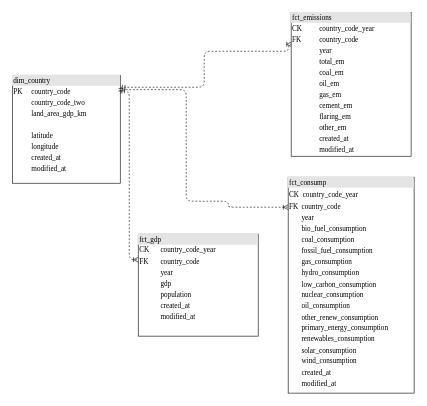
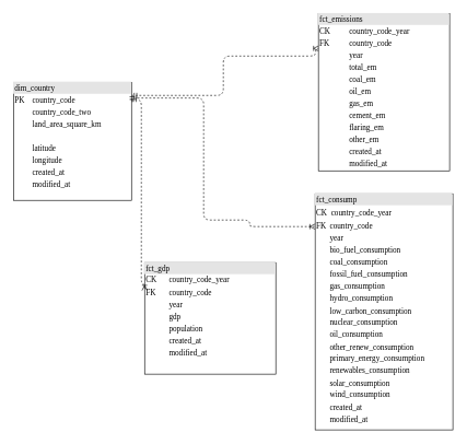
  <mxCell id="0" />
  <mxCell id="1" parent="0" />
  <mxCell id="2" style="edgeStyle=orthogonalEdgeStyle;html=1;dashed=1;labelBackgroundColor=none;startArrow=ERmandOne;endArrow=ERoneToMany;fontFamily=Verdana;fontSize=12;align=left;entryX=0.003;entryY=0.222;entryDx=0;entryDy=0;entryPerimeter=0;" parent="1" target="4" edge="1"><mxGeometry relative="1" as="geometry"><mxPoint x="200" y="145" as="sourcePoint" /><mxPoint x="420" y="237.5" as="targetPoint" /><Array as="points"><mxPoint x="340" y="145" /><mxPoint x="340" y="85" /><mxPoint x="481" y="85" /></Array></mxGeometry></mxCell>
- <mxCell id="3" value="&lt;div style=&quot;box-sizing: border-box ; width: 100% ; background: #e4e4e4 ; padding: 2px&quot;&gt;dim_country&lt;/div&gt;&lt;table style=&quot;width: 100% ; font-size: 1em&quot; cellpadding=&quot;2&quot; cellspacing=&quot;0&quot;&gt;&lt;tbody&gt;&lt;tr&gt;&lt;td&gt;PK&lt;/td&gt;&lt;td&gt;country_code&lt;/td&gt;&lt;/tr&gt;&lt;tr&gt;&lt;td&gt;&lt;/td&gt;&lt;td&gt;country_code_two&lt;/td&gt;&lt;/tr&gt;&lt;tr&gt;&lt;td&gt;&lt;/td&gt;&lt;td&gt;land_area_gdp_km&lt;br&gt;&lt;/td&gt;&lt;/tr&gt;&lt;tr&gt;&lt;td&gt;&lt;br&gt;&lt;/td&gt;&lt;td&gt;&lt;br&gt;&lt;/td&gt;&lt;/tr&gt;&lt;tr&gt;&lt;td&gt;&lt;br&gt;&lt;/td&gt;&lt;td&gt;latitude&lt;/td&gt;&lt;/tr&gt;&lt;tr&gt;&lt;td&gt;&lt;br&gt;&lt;/td&gt;&lt;td&gt;longitude&lt;/td&gt;&lt;/tr&gt;&lt;tr&gt;&lt;td&gt;&lt;br&gt;&lt;/td&gt;&lt;td&gt;created_at&lt;/td&gt;&lt;/tr&gt;&lt;tr&gt;&lt;td&gt;&lt;br&gt;&lt;/td&gt;&lt;td&gt;modified_at&lt;/td&gt;&lt;/tr&gt;&lt;/tbody&gt;&lt;/table&gt;" style="verticalAlign=top;align=left;overflow=fill;html=1;rounded=0;shadow=0;comic=0;labelBackgroundColor=none;strokeWidth=1;fontFamily=Verdana;fontSize=12" parent="1" vertex="1"><mxGeometry x="20" y="125" width="180" height="180" as="geometry" /></mxCell>
+ <mxCell id="3" value="&lt;div style=&quot;box-sizing: border-box ; width: 100% ; background: #e4e4e4 ; padding: 2px&quot;&gt;dim_country&lt;/div&gt;&lt;table style=&quot;width: 100% ; font-size: 1em&quot; cellpadding=&quot;2&quot; cellspacing=&quot;0&quot;&gt;&lt;tbody&gt;&lt;tr&gt;&lt;td&gt;PK&lt;/td&gt;&lt;td&gt;country_code&lt;/td&gt;&lt;/tr&gt;&lt;tr&gt;&lt;td&gt;&lt;/td&gt;&lt;td&gt;country_code_two&lt;/td&gt;&lt;/tr&gt;&lt;tr&gt;&lt;td&gt;&lt;/td&gt;&lt;td&gt;land_area_square_km&lt;br&gt;&lt;/td&gt;&lt;/tr&gt;&lt;tr&gt;&lt;td&gt;&lt;br&gt;&lt;/td&gt;&lt;td&gt;&lt;br&gt;&lt;/td&gt;&lt;/tr&gt;&lt;tr&gt;&lt;td&gt;&lt;br&gt;&lt;/td&gt;&lt;td&gt;latitude&lt;/td&gt;&lt;/tr&gt;&lt;tr&gt;&lt;td&gt;&lt;br&gt;&lt;/td&gt;&lt;td&gt;longitude&lt;/td&gt;&lt;/tr&gt;&lt;tr&gt;&lt;td&gt;&lt;br&gt;&lt;/td&gt;&lt;td&gt;created_at&lt;/td&gt;&lt;/tr&gt;&lt;tr&gt;&lt;td&gt;&lt;br&gt;&lt;/td&gt;&lt;td&gt;modified_at&lt;/td&gt;&lt;/tr&gt;&lt;/tbody&gt;&lt;/table&gt;" style="verticalAlign=top;align=left;overflow=fill;html=1;rounded=0;shadow=0;comic=0;labelBackgroundColor=none;strokeWidth=1;fontFamily=Verdana;fontSize=12" parent="1" vertex="1"><mxGeometry x="20" y="125" width="180" height="180" as="geometry" /></mxCell>
  <mxCell id="4" value="&lt;div style=&quot;box-sizing: border-box ; width: 100% ; background: #e4e4e4 ; padding: 2px&quot;&gt;fct_emissions&lt;/div&gt;&lt;table style=&quot;width: 100% ; font-size: 1em&quot; cellpadding=&quot;2&quot; cellspacing=&quot;0&quot;&gt;&lt;tbody&gt;&lt;tr&gt;&lt;td&gt;CK&lt;/td&gt;&lt;td&gt;country_code_year&lt;/td&gt;&lt;/tr&gt;&lt;tr&gt;&lt;td&gt;FK&lt;/td&gt;&lt;td&gt;country_code&lt;br&gt;&lt;/td&gt;&lt;/tr&gt;&lt;tr&gt;&lt;td&gt;&lt;/td&gt;&lt;td&gt;year&lt;/td&gt;&lt;/tr&gt;&lt;tr&gt;&lt;td&gt;&lt;br&gt;&lt;/td&gt;&lt;td&gt;total_em&lt;br&gt;&lt;/td&gt;&lt;/tr&gt;&lt;tr&gt;&lt;td&gt;&lt;br&gt;&lt;/td&gt;&lt;td&gt;coal_em&lt;br&gt;&lt;/td&gt;&lt;/tr&gt;&lt;tr&gt;&lt;td&gt;&lt;br&gt;&lt;/td&gt;&lt;td&gt;oil_em&lt;br&gt;&lt;/td&gt;&lt;/tr&gt;&lt;tr&gt;&lt;td&gt;&lt;br&gt;&lt;/td&gt;&lt;td&gt;gas_em&lt;/td&gt;&lt;/tr&gt;&lt;tr&gt;&lt;td&gt;&lt;br&gt;&lt;/td&gt;&lt;td&gt;cement_em&lt;/td&gt;&lt;/tr&gt;&lt;tr&gt;&lt;td&gt;&lt;br&gt;&lt;/td&gt;&lt;td&gt;flaring_em&lt;/td&gt;&lt;/tr&gt;&lt;tr&gt;&lt;td&gt;&lt;span style=&quot;white-space: pre;&quot;&gt;&#09;&lt;/span&gt;&lt;br&gt;&lt;/td&gt;&lt;td&gt;other_em&lt;/td&gt;&lt;/tr&gt;&lt;tr&gt;&lt;td&gt;&lt;br&gt;&lt;/td&gt;&lt;td&gt;created_at&lt;/td&gt;&lt;/tr&gt;&lt;tr&gt;&lt;td&gt;&lt;br&gt;&lt;/td&gt;&lt;td&gt;modified_at&lt;/td&gt;&lt;/tr&gt;&lt;/tbody&gt;&lt;/table&gt;" style="verticalAlign=top;align=left;overflow=fill;html=1;rounded=0;shadow=0;comic=0;labelBackgroundColor=none;strokeWidth=1;fontFamily=Verdana;fontSize=12" parent="1" vertex="1"><mxGeometry x="485" y="20" width="200" height="240" as="geometry" /></mxCell>
  <mxCell id="5" value="&lt;div style=&quot;box-sizing: border-box ; width: 100% ; background: #e4e4e4 ; padding: 2px&quot;&gt;fct_consump&lt;/div&gt;&lt;table style=&quot;width: 100% ; font-size: 1em&quot; cellpadding=&quot;2&quot; cellspacing=&quot;0&quot;&gt;&lt;tbody&gt;&lt;tr&gt;&lt;td&gt;CK&lt;/td&gt;&lt;td&gt;&lt;table style=&quot;border-color: var(--border-color); font-size: 1em; width: 250px;&quot; cellpadding=&quot;2&quot; cellspacing=&quot;0&quot;&gt;&lt;tbody style=&quot;border-color: var(--border-color);&quot;&gt;&lt;tr style=&quot;border-color: var(--border-color);&quot;&gt;&lt;td style=&quot;border-color: var(--border-color);&quot;&gt;country_code_year&lt;/td&gt;&lt;/tr&gt;&lt;tr style=&quot;border-color: var(--border-color);&quot;&gt;&lt;/tr&gt;&lt;/tbody&gt;&lt;/table&gt;&lt;/td&gt;&lt;/tr&gt;&lt;tr&gt;&lt;td&gt;FK&lt;/td&gt;&lt;td&gt;country_code&lt;br&gt;&lt;/td&gt;&lt;/tr&gt;&lt;tr&gt;&lt;td&gt;&lt;/td&gt;&lt;td&gt;year&lt;/td&gt;&lt;/tr&gt;&lt;tr&gt;&lt;td&gt;&lt;br&gt;&lt;/td&gt;&lt;td&gt;bio_fuel_consumption&lt;/td&gt;&lt;/tr&gt;&lt;tr&gt;&lt;td&gt;&lt;br&gt;&lt;/td&gt;&lt;td&gt;coal_consumption&lt;/td&gt;&lt;/tr&gt;&lt;tr&gt;&lt;td&gt;&lt;br&gt;&lt;/td&gt;&lt;td&gt;fossil_fuel_consumption&lt;/td&gt;&lt;/tr&gt;&lt;tr&gt;&lt;td&gt;&lt;br&gt;&lt;/td&gt;&lt;td&gt;gas_consumption&lt;/td&gt;&lt;/tr&gt;&lt;tr&gt;&lt;td&gt;&lt;br&gt;&lt;/td&gt;&lt;td&gt;hydro_consumption&lt;/td&gt;&lt;/tr&gt;&lt;tr&gt;&lt;td&gt;&lt;br&gt;&lt;/td&gt;&lt;td&gt;low_carbon_consumption&lt;/td&gt;&lt;/tr&gt;&lt;tr&gt;&lt;td&gt;&lt;br&gt;&lt;/td&gt;&lt;td&gt;nuclear_consumption&lt;/td&gt;&lt;/tr&gt;&lt;tr&gt;&lt;td&gt;&lt;br&gt;&lt;/td&gt;&lt;td&gt;oil_consumption&lt;/td&gt;&lt;/tr&gt;&lt;tr&gt;&lt;td&gt;&lt;br&gt;&lt;/td&gt;&lt;td&gt;other_renew_consumption&lt;/td&gt;&lt;/tr&gt;&lt;tr&gt;&lt;td&gt;&lt;br&gt;&lt;/td&gt;&lt;td&gt;primary_energy_consumption&lt;/td&gt;&lt;/tr&gt;&lt;tr&gt;&lt;td&gt;&lt;br&gt;&lt;/td&gt;&lt;td&gt;renewables_consumption&lt;/td&gt;&lt;/tr&gt;&lt;tr&gt;&lt;td&gt;&lt;br&gt;&lt;/td&gt;&lt;td&gt;solar_consumption&lt;/td&gt;&lt;/tr&gt;&lt;tr&gt;&lt;td&gt;&lt;br&gt;&lt;/td&gt;&lt;td&gt;wind_consumption&lt;/td&gt;&lt;/tr&gt;&lt;tr&gt;&lt;td&gt;&lt;br&gt;&lt;/td&gt;&lt;td&gt;created_at&lt;/td&gt;&lt;/tr&gt;&lt;tr&gt;&lt;td&gt;&lt;br&gt;&lt;/td&gt;&lt;td&gt;modified_at&lt;/td&gt;&lt;/tr&gt;&lt;/tbody&gt;&lt;/table&gt;" style="verticalAlign=top;align=left;overflow=fill;html=1;rounded=0;shadow=0;comic=0;labelBackgroundColor=none;strokeWidth=1;fontFamily=Verdana;fontSize=12" parent="1" vertex="1"><mxGeometry x="480" y="295" width="210" height="360" as="geometry" /></mxCell>
  <mxCell id="6" style="edgeStyle=orthogonalEdgeStyle;html=1;exitX=1.006;exitY=0.167;dashed=1;labelBackgroundColor=none;startArrow=ERmandOne;endArrow=ERoneToMany;fontFamily=Verdana;fontSize=12;align=left;exitDx=0;exitDy=0;exitPerimeter=0;" parent="1" source="3" edge="1"><mxGeometry relative="1" as="geometry"><mxPoint x="200" y="149.02" as="sourcePoint" /><mxPoint x="480" y="345" as="targetPoint" /><Array as="points"><mxPoint x="201" y="149" /><mxPoint x="310" y="149" /><mxPoint x="310" y="335" /><mxPoint x="380" y="335" /><mxPoint x="380" y="345" /></Array></mxGeometry></mxCell>
- <mxCell id="7" value="&lt;div style=&quot;box-sizing: border-box ; width: 100% ; background: #e4e4e4 ; padding: 2px&quot;&gt;fct_gdp&lt;/div&gt;&lt;table style=&quot;width: 100% ; font-size: 1em&quot; cellpadding=&quot;2&quot; cellspacing=&quot;0&quot;&gt;&lt;tbody&gt;&lt;tr&gt;&lt;td&gt;CK&lt;/td&gt;&lt;td&gt;country_code_year&lt;/td&gt;&lt;/tr&gt;&lt;tr&gt;&lt;td&gt;FK&lt;/td&gt;&lt;td&gt;country_code&lt;br&gt;&lt;/td&gt;&lt;/tr&gt;&lt;tr&gt;&lt;td&gt;&lt;/td&gt;&lt;td&gt;year&lt;/td&gt;&lt;/tr&gt;&lt;tr&gt;&lt;td&gt;&lt;br&gt;&lt;/td&gt;&lt;td&gt;gdp&lt;/td&gt;&lt;/tr&gt;&lt;tr&gt;&lt;td&gt;&lt;br&gt;&lt;/td&gt;&lt;td&gt;population&lt;br&gt;&lt;/td&gt;&lt;/tr&gt;&lt;tr&gt;&lt;td&gt;&lt;br&gt;&lt;/td&gt;&lt;td&gt;created_at&lt;/td&gt;&lt;/tr&gt;&lt;tr&gt;&lt;td&gt;&lt;br&gt;&lt;/td&gt;&lt;td&gt;modified_at&lt;/td&gt;&lt;/tr&gt;&lt;/tbody&gt;&lt;/table&gt;" style="verticalAlign=top;align=left;overflow=fill;html=1;rounded=0;shadow=0;comic=0;labelBackgroundColor=none;strokeWidth=1;fontFamily=Verdana;fontSize=12" parent="1" vertex="1"><mxGeometry x="230" y="390" width="200" height="170" as="geometry" /></mxCell>
+ <mxCell id="7" value="&lt;div style=&quot;box-sizing: border-box ; width: 100% ; background: #e4e4e4 ; padding: 2px&quot;&gt;fct_gdp&lt;/div&gt;&lt;table style=&quot;width: 100% ; font-size: 1em&quot; cellpadding=&quot;2&quot; cellspacing=&quot;0&quot;&gt;&lt;tbody&gt;&lt;tr&gt;&lt;td&gt;CK&lt;/td&gt;&lt;td&gt;country_code_year&lt;/td&gt;&lt;/tr&gt;&lt;tr&gt;&lt;td&gt;FK&lt;/td&gt;&lt;td&gt;country_code&lt;br&gt;&lt;/td&gt;&lt;/tr&gt;&lt;tr&gt;&lt;td&gt;&lt;/td&gt;&lt;td&gt;year&lt;/td&gt;&lt;/tr&gt;&lt;tr&gt;&lt;td&gt;&lt;br&gt;&lt;/td&gt;&lt;td&gt;gdp&lt;/td&gt;&lt;/tr&gt;&lt;tr&gt;&lt;td&gt;&lt;br&gt;&lt;/td&gt;&lt;td&gt;population&lt;br&gt;&lt;/td&gt;&lt;/tr&gt;&lt;tr&gt;&lt;td&gt;&lt;br&gt;&lt;/td&gt;&lt;td&gt;created_at&lt;/td&gt;&lt;/tr&gt;&lt;tr&gt;&lt;td&gt;&lt;br&gt;&lt;/td&gt;&lt;td&gt;modified_at&lt;/td&gt;&lt;/tr&gt;&lt;/tbody&gt;&lt;/table&gt;" style="verticalAlign=top;align=left;overflow=fill;html=1;rounded=0;shadow=0;comic=0;labelBackgroundColor=none;strokeWidth=1;fontFamily=Verdana;fontSize=12" parent="1" vertex="1"><mxGeometry x="220" y="400" width="200" height="170" as="geometry" /></mxCell>
  <mxCell id="8" style="edgeStyle=orthogonalEdgeStyle;html=1;dashed=1;labelBackgroundColor=none;startArrow=ERmandOne;endArrow=ERoneToMany;fontFamily=Verdana;fontSize=12;align=left;entryX=0;entryY=0.25;entryDx=0;entryDy=0;" parent="1" target="7" edge="1"><mxGeometry relative="1" as="geometry"><mxPoint x="199" y="151" as="sourcePoint" /><mxPoint x="480" y="85" as="targetPoint" /><Array as="points"><mxPoint x="215" y="151" /><mxPoint x="215" y="433" /></Array></mxGeometry></mxCell>
